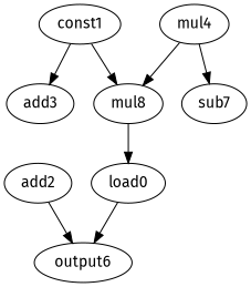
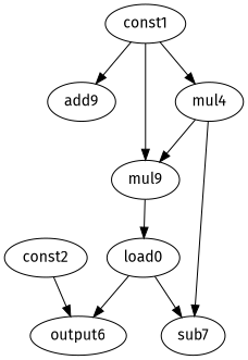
  digraph {
    fontname="Fira Sans"
    node [fontname="Fira Sans" opcode=const]
    edge [fontname="Fira Sans" operand=0]
    load0 [opcode=load]
    n2 [label=output6 opcode=store]
    sub7 [opcode=sub]
-   add3 [opcode=add]
+   add3 [opcode=add label=add9]
    const1
    mul4 [opcode=mul]
-   mul9 [opcode=mul label=mul8]
-   const2 [label=add2]
+   mul9 [opcode=mul]
+   const2
    load0 -> n2
+   load0 -> sub7
    const1 -> add3
+   const1 -> mul4
    const1 -> mul9
    mul4 -> sub7 [operand=1]
    mul4 -> mul9 [operand=1]
    mul9 -> load0
    const2 -> n2 [operand=1]
  }
